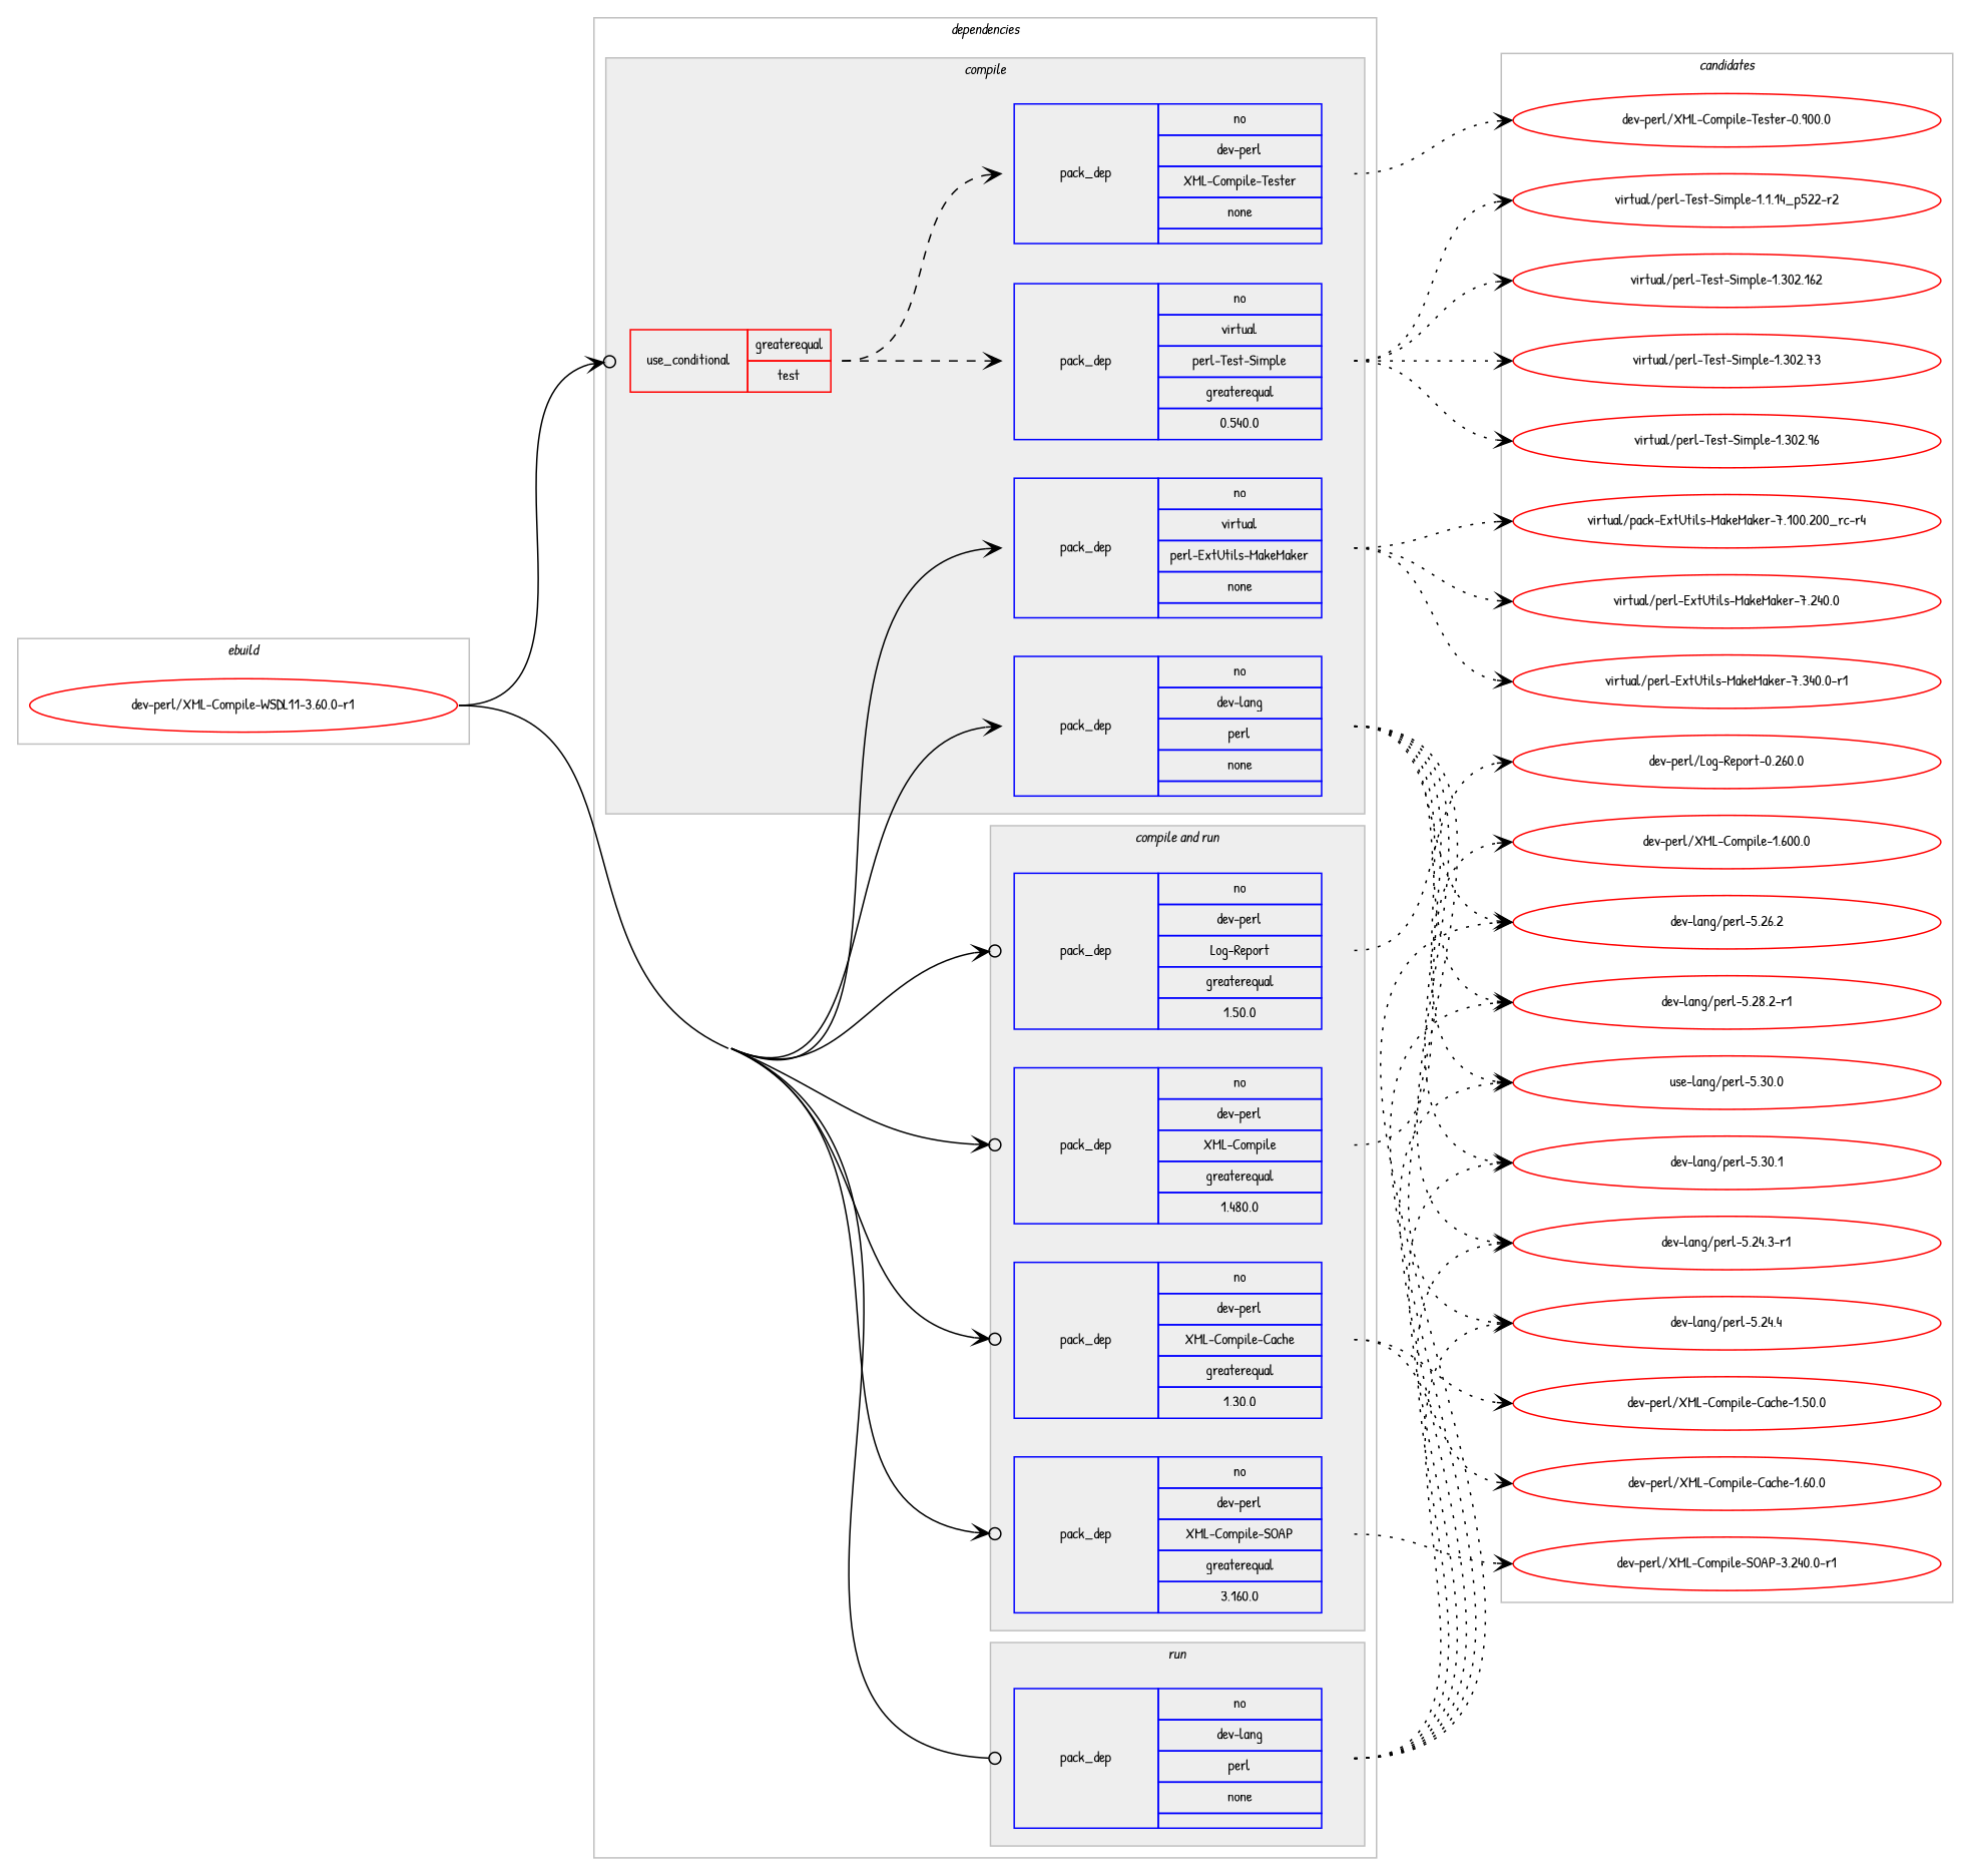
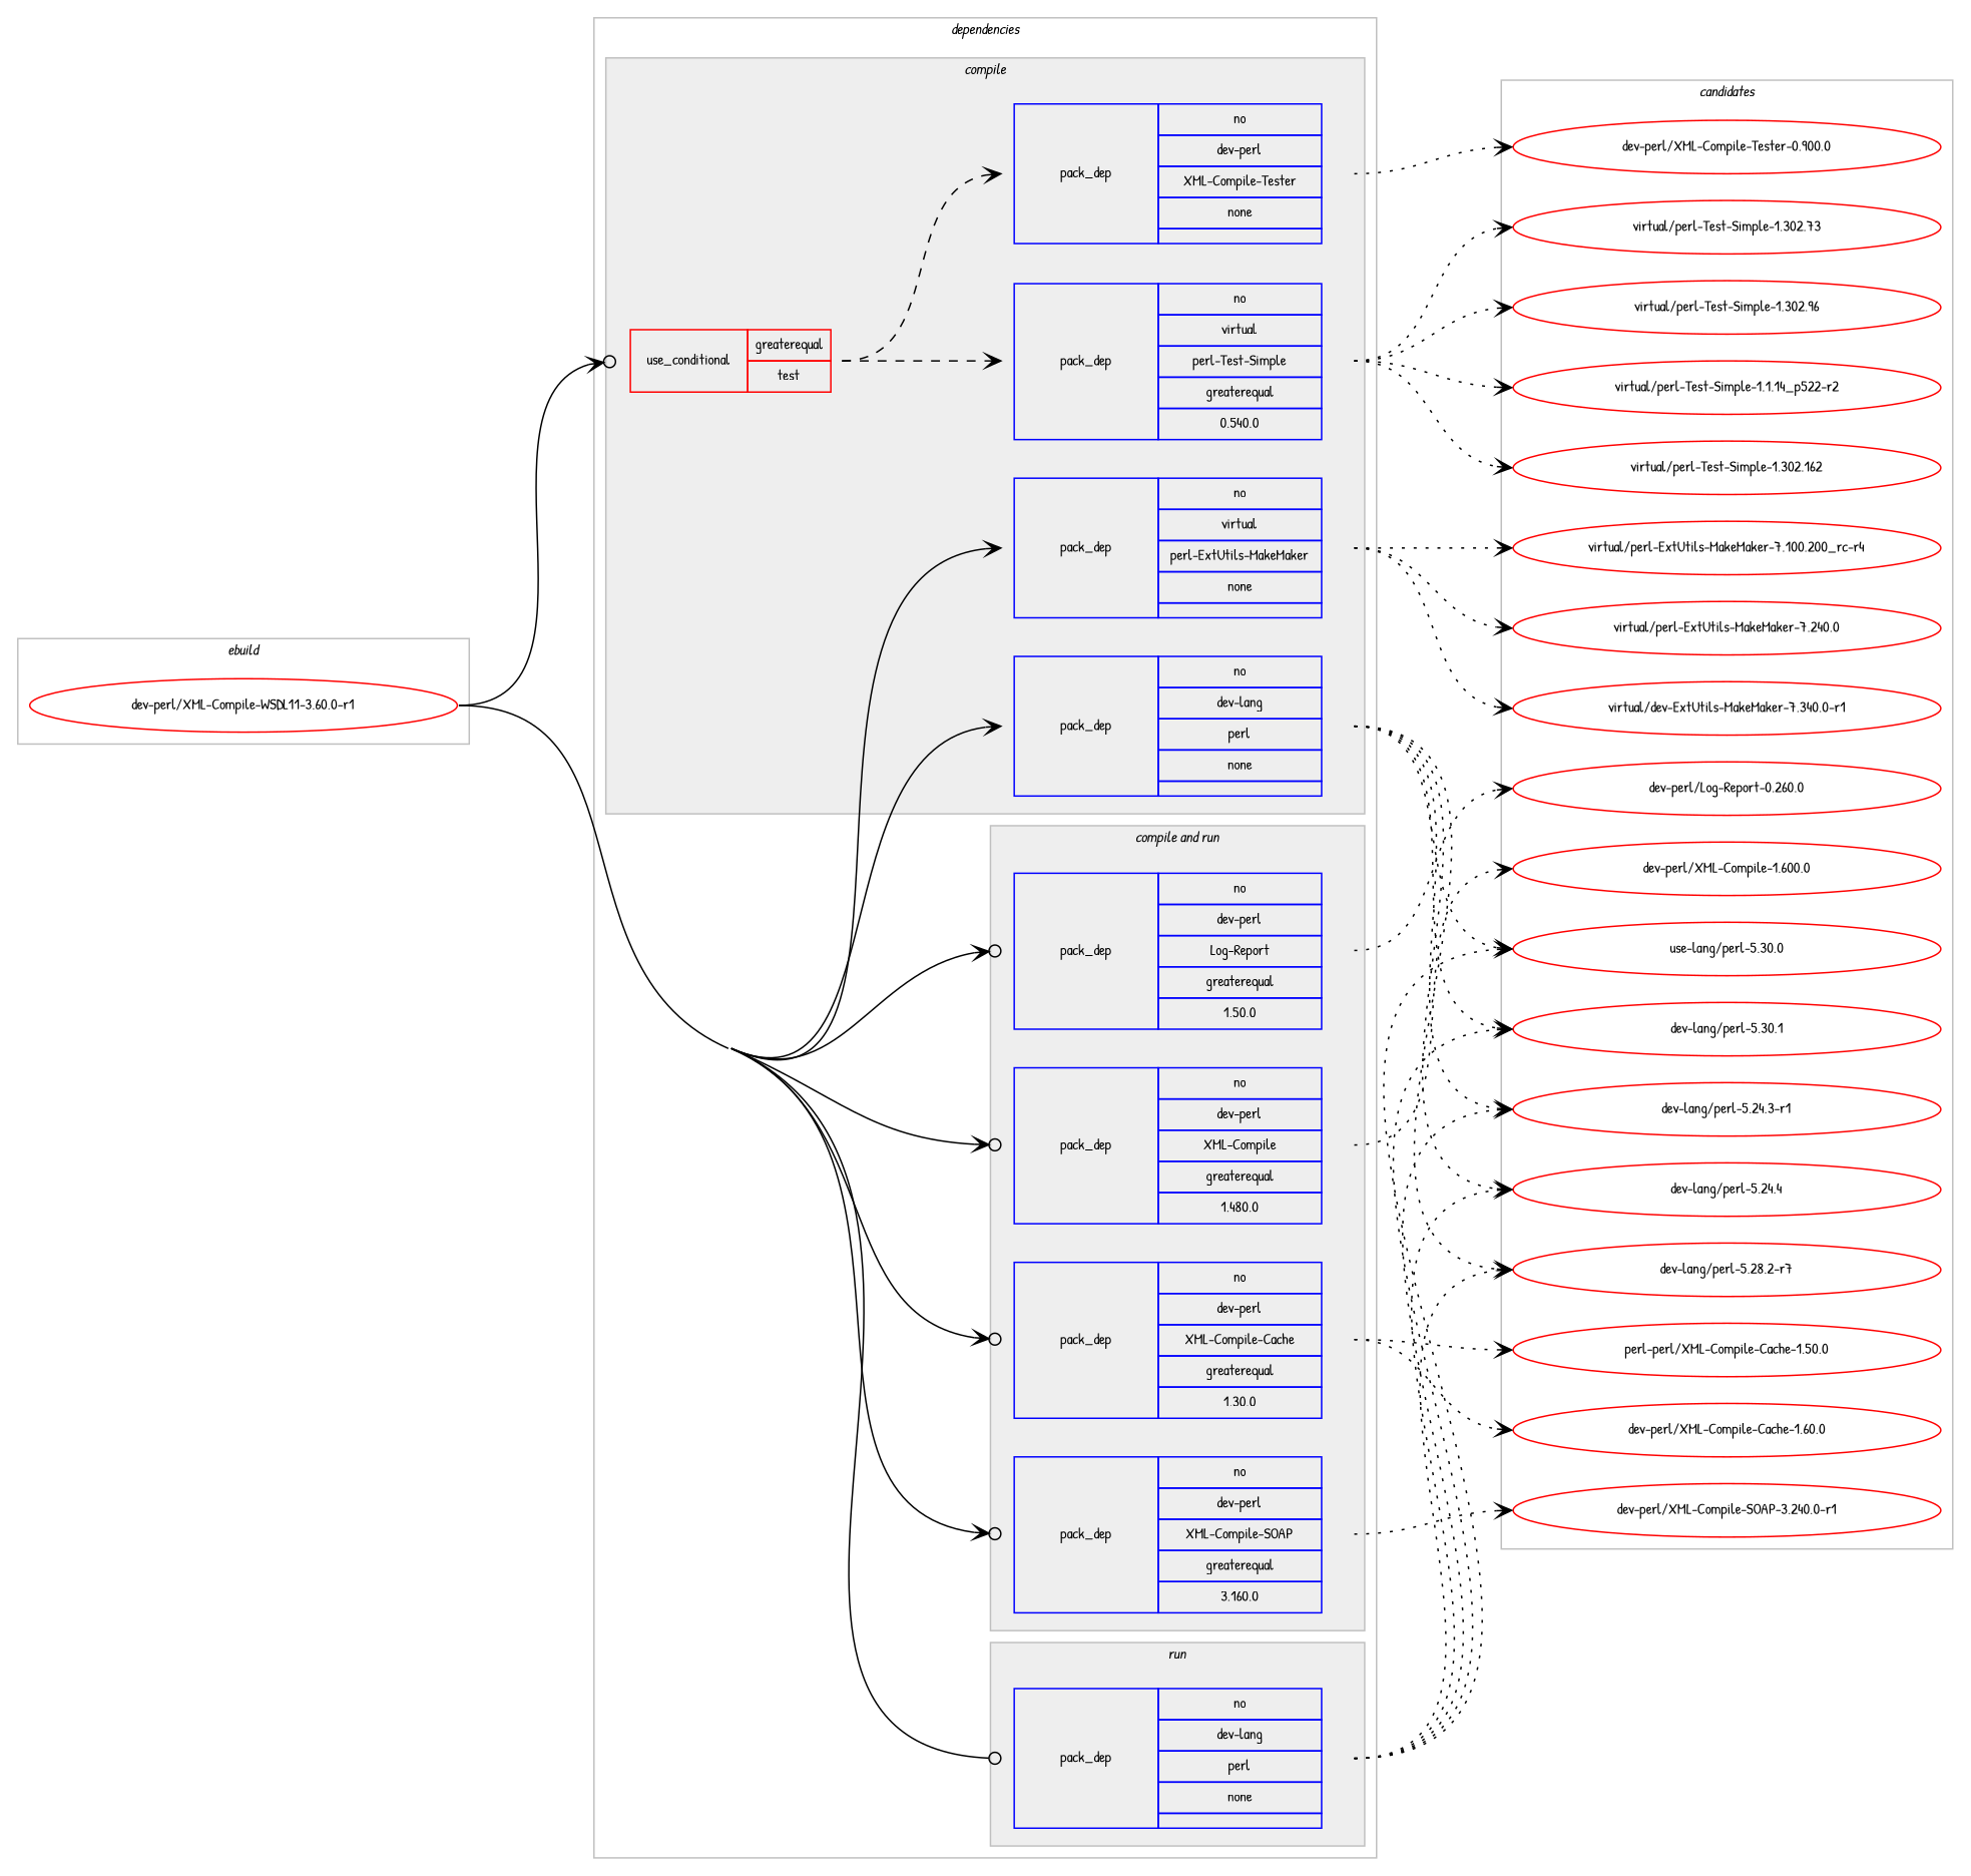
  digraph {
    compound=true
    concentrate=true
    fontname="Patrick Hand"
    fontsize=10
    newrank=true
    rankdir=LR
    ranksep=1.5
    node [color=red fontname="Patrick Hand" fontsize=10]
    edge [arrowhead=vee fontname="Patrick Hand" headport=w style=dotted tailport=e weight=100]
    n1 [label="dev-perl/XML-Compile-WSDL11-3.60.0-r1" width=4]
    n2 [color=blue label=<<TABLE BORDER="0" CELLBORDER="1" CELLSPACING="0" CELLPADDING="4" WIDTH="220"><TR><TD ROWSPAN="6" CELLPADDING="30">pack_dep</TD></TR><TR><TD WIDTH="110">no</TD></TR><TR><TD>dev-perl</TD></TR><TR><TD>XML-Compile-Tester</TD></TR><TR><TD>none</TD></TR><TR><TD></TD></TR></TABLE>> shape=none]
    n3 [color=blue label=<<TABLE BORDER="0" CELLBORDER="1" CELLSPACING="0" CELLPADDING="4" WIDTH="220"><TR><TD ROWSPAN="6" CELLPADDING="30">pack_dep</TD></TR><TR><TD WIDTH="110">no</TD></TR><TR><TD>virtual</TD></TR><TR><TD>perl-Test-Simple</TD></TR><TR><TD>greaterequal</TD></TR><TR><TD>0.540.0</TD></TR></TABLE>> shape=none]
    n4 [label=<<TABLE BORDER="0" CELLBORDER="1" CELLSPACING="0" CELLPADDING="4"><TR><TD ROWSPAN="3" CELLPADDING="10">use_conditional</TD></TR><TR><TD>greaterequal</TD></TR><TR><TD>test</TD></TR></TABLE>> shape=none]
    n5 [color=blue label=<<TABLE BORDER="0" CELLBORDER="1" CELLSPACING="0" CELLPADDING="4" WIDTH="220"><TR><TD ROWSPAN="6" CELLPADDING="30">pack_dep</TD></TR><TR><TD WIDTH="110">no</TD></TR><TR><TD>dev-lang</TD></TR><TR><TD>perl</TD></TR><TR><TD>none</TD></TR><TR><TD></TD></TR></TABLE>> shape=none]
    n6 [color=blue label=<<TABLE BORDER="0" CELLBORDER="1" CELLSPACING="0" CELLPADDING="4" WIDTH="220"><TR><TD ROWSPAN="6" CELLPADDING="30">pack_dep</TD></TR><TR><TD WIDTH="110">no</TD></TR><TR><TD>virtual</TD></TR><TR><TD>perl-ExtUtils-MakeMaker</TD></TR><TR><TD>none</TD></TR><TR><TD></TD></TR></TABLE>> shape=none]
    n7 [color=blue label=<<TABLE BORDER="0" CELLBORDER="1" CELLSPACING="0" CELLPADDING="4" WIDTH="220"><TR><TD ROWSPAN="6" CELLPADDING="30">pack_dep</TD></TR><TR><TD WIDTH="110">no</TD></TR><TR><TD>dev-perl</TD></TR><TR><TD>Log-Report</TD></TR><TR><TD>greaterequal</TD></TR><TR><TD>1.50.0</TD></TR></TABLE>> shape=none]
    n8 [color=blue label=<<TABLE BORDER="0" CELLBORDER="1" CELLSPACING="0" CELLPADDING="4" WIDTH="220"><TR><TD ROWSPAN="6" CELLPADDING="30">pack_dep</TD></TR><TR><TD WIDTH="110">no</TD></TR><TR><TD>dev-perl</TD></TR><TR><TD>XML-Compile</TD></TR><TR><TD>greaterequal</TD></TR><TR><TD>1.480.0</TD></TR></TABLE>> shape=none]
    n9 [color=blue label=<<TABLE BORDER="0" CELLBORDER="1" CELLSPACING="0" CELLPADDING="4" WIDTH="220"><TR><TD ROWSPAN="6" CELLPADDING="30">pack_dep</TD></TR><TR><TD WIDTH="110">no</TD></TR><TR><TD>dev-perl</TD></TR><TR><TD>XML-Compile-Cache</TD></TR><TR><TD>greaterequal</TD></TR><TR><TD>1.30.0</TD></TR></TABLE>> shape=none]
    n10 [color=blue label=<<TABLE BORDER="0" CELLBORDER="1" CELLSPACING="0" CELLPADDING="4" WIDTH="220"><TR><TD ROWSPAN="6" CELLPADDING="30">pack_dep</TD></TR><TR><TD WIDTH="110">no</TD></TR><TR><TD>dev-perl</TD></TR><TR><TD>XML-Compile-SOAP</TD></TR><TR><TD>greaterequal</TD></TR><TR><TD>3.160.0</TD></TR></TABLE>> shape=none]
    n11 [color=blue label=<<TABLE BORDER="0" CELLBORDER="1" CELLSPACING="0" CELLPADDING="4" WIDTH="220"><TR><TD ROWSPAN="6" CELLPADDING="30">pack_dep</TD></TR><TR><TD WIDTH="110">no</TD></TR><TR><TD>dev-lang</TD></TR><TR><TD>perl</TD></TR><TR><TD>none</TD></TR><TR><TD></TD></TR></TABLE>> shape=none]
    n12 [label="dev-perl/XML-Compile-Tester-0.900.0" width=4]
    n13 [label="virtual/perl-Test-Simple-1.1.14_p522-r2" width=4]
    n14 [label="virtual/perl-Test-Simple-1.302.162" width=4]
    n15 [label="virtual/perl-Test-Simple-1.302.73" width=4]
    n16 [label="virtual/perl-Test-Simple-1.302.96" width=4]
    n17 [label="dev-lang/perl-5.24.3-r1" width=4]
    n18 [label="dev-lang/perl-5.24.4" width=4]
-   n19 [label="dev-lang/perl-5.26.2" width=4]
-   n20 [label="dev-lang/perl-5.28.2-r1" width=4]
+   n20 [label="dev-lang/perl-5.28.2-r7" width=4]
    n21 [label="use-lang/perl-5.30.0" width=4]
    n22 [label="dev-lang/perl-5.30.1" width=4]
-   n23 [label="virtual/pack-ExtUtils-MakeMaker-7.100.200_rc-r4" width=4]
+   n23 [label="virtual/perl-ExtUtils-MakeMaker-7.100.200_rc-r4" width=4]
    n24 [label="virtual/perl-ExtUtils-MakeMaker-7.240.0" width=4]
-   n25 [label="virtual/perl-ExtUtils-MakeMaker-7.340.0-r1" width=4]
+   n25 [label="virtual/dev-ExtUtils-MakeMaker-7.340.0-r1" width=4]
    n26 [label="dev-perl/XML-Compile-1.600.0" width=4]
    n27 [label="dev-perl/Log-Report-0.260.0" width=4]
-   n28 [label="dev-perl/XML-Compile-Cache-1.50.0" width=4]
+   n28 [label="perl-perl/XML-Compile-Cache-1.50.0" width=4]
    n29 [label="dev-perl/XML-Compile-Cache-1.60.0" width=4]
    n30 [label="dev-perl/XML-Compile-SOAP-3.240.0-r1" width=4]
    subgraph cluster_1 {
      color=gray
      label=<<i>ebuild</i>>
      rank=same
      n1
    }
    subgraph cluster_2 {
      color=gray
      label=<<i>dependencies</i>>
      subgraph cluster_3 {
        color=gray
        fillcolor="#eeeeee"
        label=<<i>compile</i>>
        style=filled
        subgraph sub_4 {
          color=gray
          fillcolor="#eeeeee"
          label=<<i>compile</i>>
          style=filled
          n4
          subgraph sub_5 {
            color=gray
            fillcolor="#eeeeee"
            label=<<i>compile</i>>
            style=filled
            n2
          }
          subgraph sub_6 {
            color=gray
            fillcolor="#eeeeee"
            label=<<i>compile</i>>
            style=filled
            n3
          }
        }
        subgraph sub_7 {
          color=gray
          fillcolor="#eeeeee"
          label=<<i>compile</i>>
          style=filled
          n5
        }
        subgraph sub_8 {
          color=gray
          fillcolor="#eeeeee"
          label=<<i>compile</i>>
          style=filled
          n6
        }
      }
      subgraph cluster_9 {
        color=gray
        fillcolor="#eeeeee"
        label=<<i>compile and run</i>>
        style=filled
        subgraph sub_10 {
          color=gray
          fillcolor="#eeeeee"
          label=<<i>compile and run</i>>
          style=filled
          n7
        }
        subgraph sub_11 {
          color=gray
          fillcolor="#eeeeee"
          label=<<i>compile and run</i>>
          style=filled
          n8
        }
        subgraph sub_12 {
          color=gray
          fillcolor="#eeeeee"
          label=<<i>compile and run</i>>
          style=filled
          n9
        }
        subgraph sub_13 {
          color=gray
          fillcolor="#eeeeee"
          label=<<i>compile and run</i>>
          style=filled
          n10
        }
      }
      subgraph cluster_14 {
        color=gray
        fillcolor="#eeeeee"
        label=<<i>run</i>>
        style=filled
        subgraph sub_15 {
          color=gray
          fillcolor="#eeeeee"
          label=<<i>run</i>>
          style=filled
          n11
        }
      }
    }
    subgraph cluster_16 {
      color=gray
      label=<<i>candidates</i>>
      rank=same
      subgraph sub_17 {
        color=black
        label=<<i>candidates</i>>
        nodesep=1
        rank=same
        n12
      }
      subgraph sub_18 {
        color=black
        label=<<i>candidates</i>>
        nodesep=1
        rank=same
        n13
        n14
        n15
        n16
      }
      subgraph sub_19 {
        color=black
        label=<<i>candidates</i>>
        nodesep=1
        rank=same
        n17
        n18
-       n19
        n20
        n21
        n22
      }
      subgraph sub_20 {
        color=black
        label=<<i>candidates</i>>
        nodesep=1
        rank=same
        n23
        n24
        n25
      }
      subgraph sub_21 {
        color=black
        label=<<i>candidates</i>>
        nodesep=1
        rank=same
        n26
      }
      subgraph sub_22 {
        color=black
        label=<<i>candidates</i>>
        nodesep=1
        rank=same
        n27
      }
      subgraph sub_23 {
        color=black
        label=<<i>candidates</i>>
        nodesep=1
        rank=same
        n28
        n29
      }
      subgraph sub_24 {
        color=black
        label=<<i>candidates</i>>
        nodesep=1
        rank=same
        n30
      }
      subgraph sub_25 {
        color=black
        label=<<i>candidates</i>>
        nodesep=1
        rank=same
        n17
        n18
-       n19
        n20
        n21
        n22
      }
    }
    n1 -> n4 [arrowhead=odotvee style=solid weight=20]
    n1 -> n5 [style=solid weight=20]
    n1 -> n6 [style=solid weight=20]
    n1 -> n7 [arrowhead=odotvee style=solid weight=20]
    n1 -> n8 [arrowhead=odotvee style=solid weight=20]
    n1 -> n9 [arrowhead=odotvee style=solid weight=20]
    n1 -> n10 [arrowhead=odotvee style=solid weight=20]
    n1 -> n11 [arrowhead=odot style=solid weight=20]
    n2 -> n12
    n3 -> n13
    n3 -> n14
    n3 -> n15
    n3 -> n16
    n4 -> n2 [style=dashed weight=20]
    n4 -> n3 [style=dashed weight=20]
    n5 -> n17
    n5 -> n18
-   n5 -> n19
    n5 -> n20
    n5 -> n21
    n5 -> n22
    n6 -> n23
    n6 -> n24
    n6 -> n25
    n7 -> n27
    n8 -> n26
    n9 -> n28
    n9 -> n29
    n10 -> n30
    n11 -> n17
    n11 -> n18
-   n11 -> n19
    n11 -> n20
    n11 -> n21
    n11 -> n22
  }
